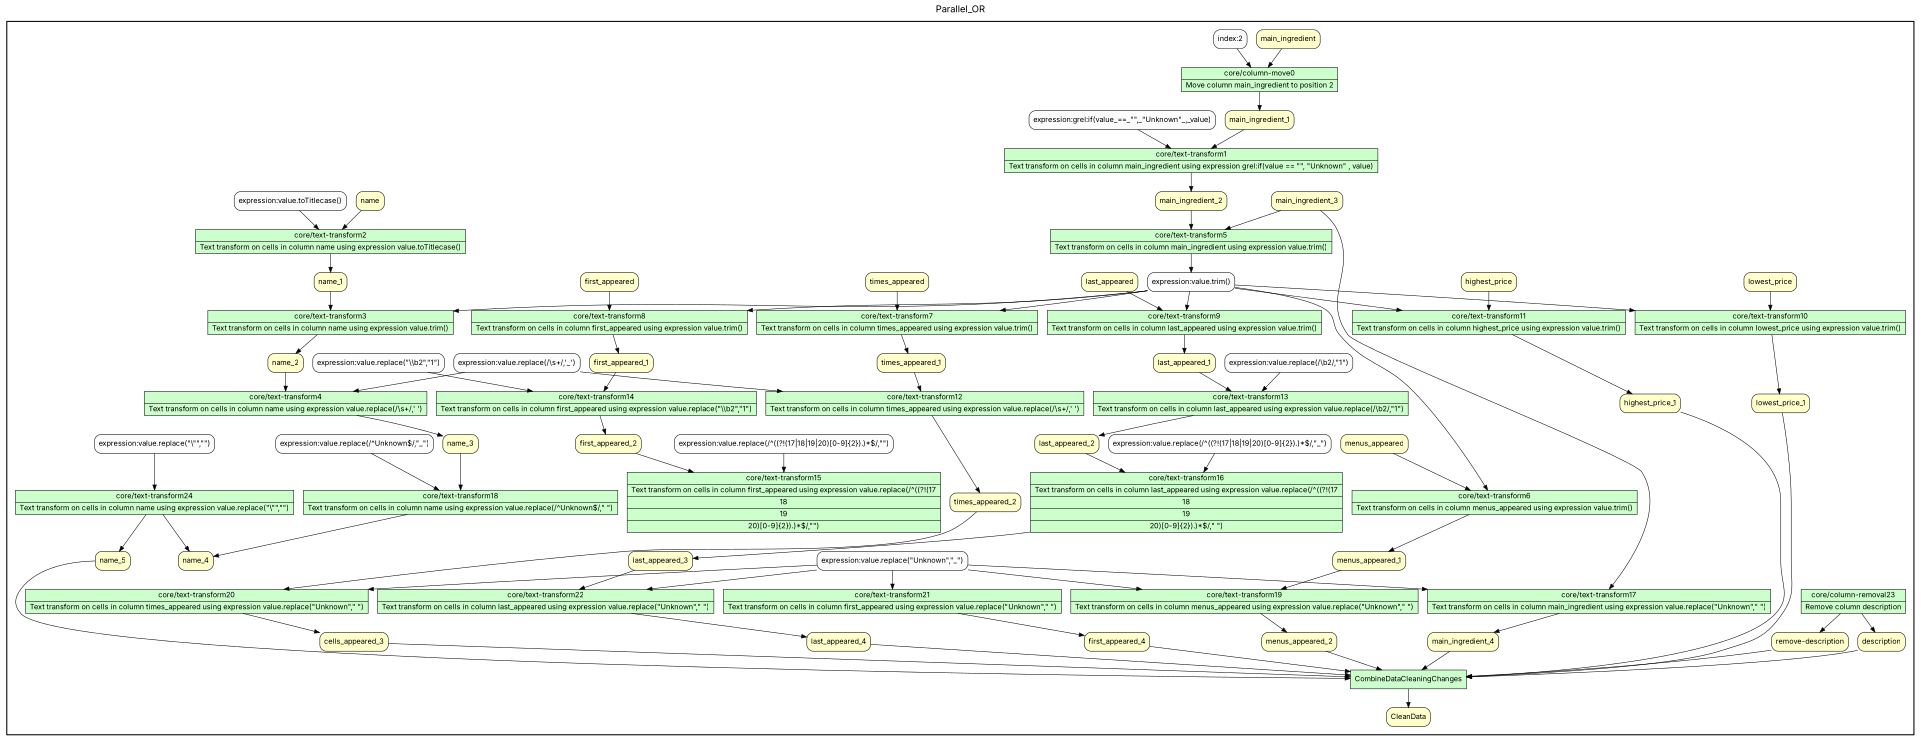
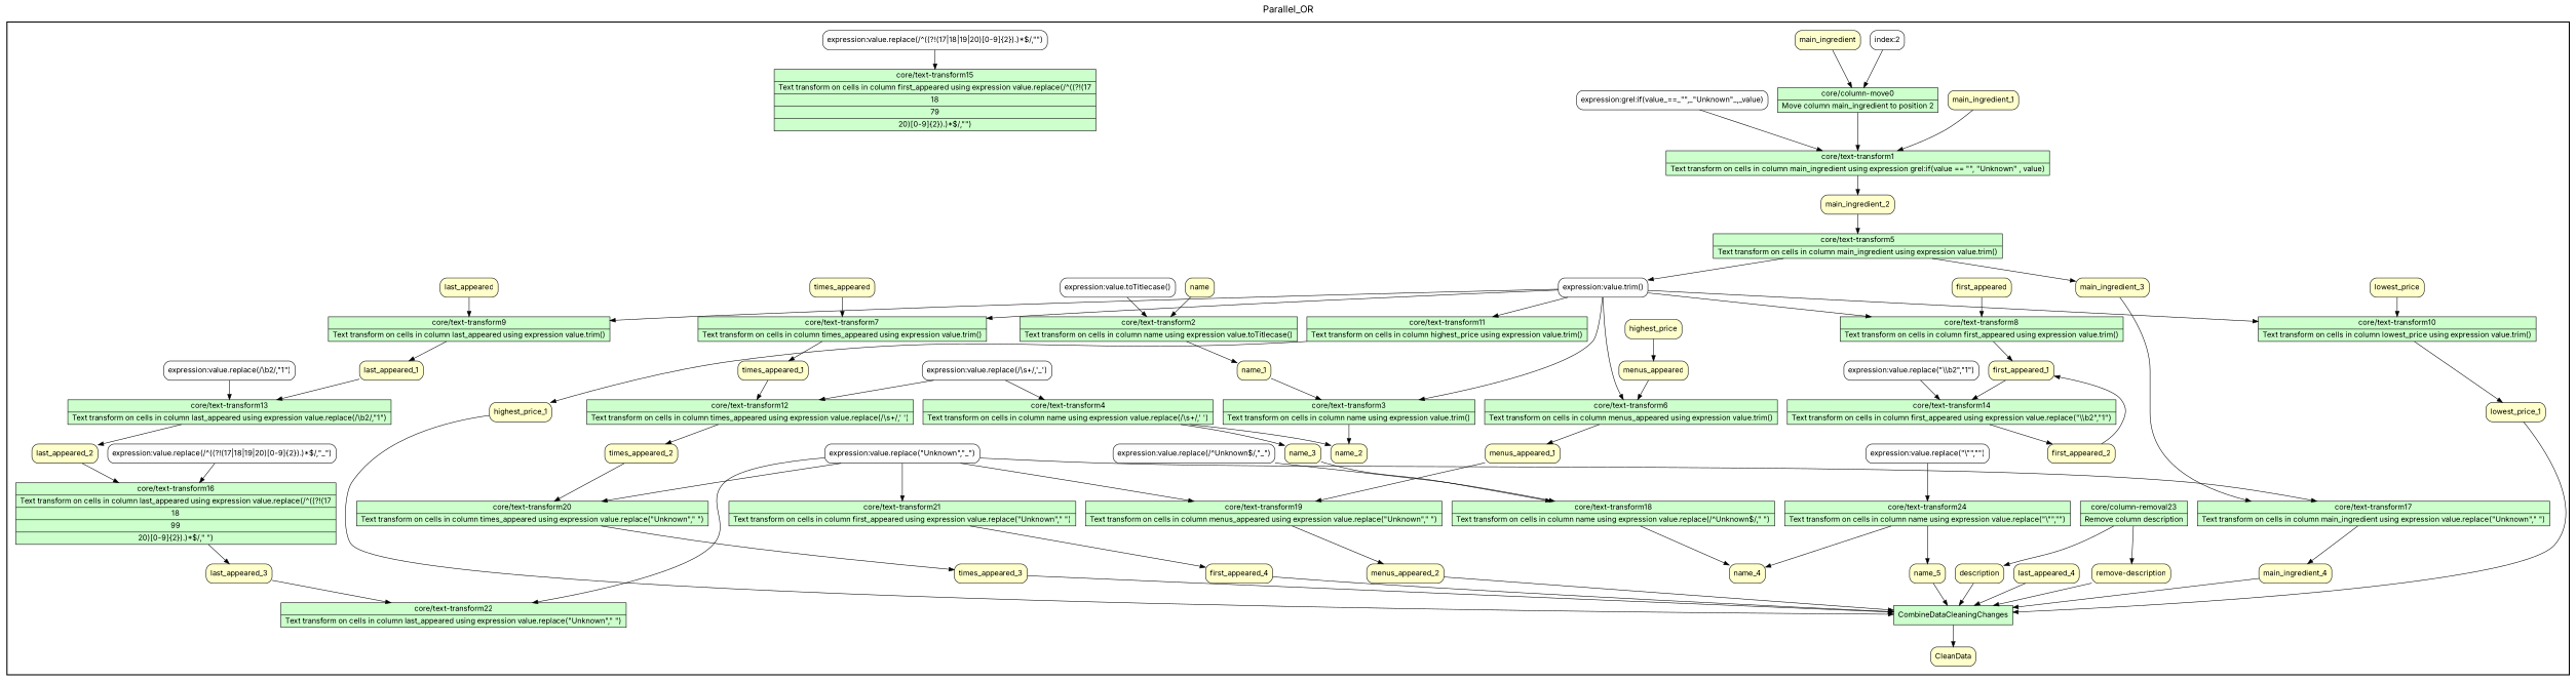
  digraph {
    fontname=Inter
    fontsize=18
    label=Parallel_OR
    labelloc=t
    rankdir=TB
    node [fillcolor="#FFFFCC" fontname=Inter peripheries=1 shape=box style="rounded,filled"]
    edge [fontname=Inter]
    n1 [fillcolor="#CCFFCC" label="{<f0> core/column-move0 |<f1> Move column main_ingredient to position 2}" rankdir=LR shape=record style=filled]
    main_ingredient_1
    n3 [fillcolor="#CCFFCC" label="{<f0> core/text-transform1 |<f1> Text transform on cells in column main_ingredient using expression grel\:if(value == \"\", \"Unknown\" , value)}" rankdir=LR shape=record style=filled]
    main_ingredient_2
    n5 [fillcolor="#CCFFCC" label="{<f0> core/text-transform2 |<f1> Text transform on cells in column name using expression value.toTitlecase()}" rankdir=LR shape=record style=filled]
    name_1
    n7 [fillcolor="#CCFFCC" label="{<f0> core/text-transform3 |<f1> Text transform on cells in column name using expression value.trim()}" rankdir=LR shape=record style=filled]
    name_2
    n9 [fillcolor="#CCFFCC" label="{<f0> core/text-transform4 |<f1> Text transform on cells in column name using expression value.replace(/\\s+/,' ')}" rankdir=LR shape=record style=filled]
    name_3
    n11 [fillcolor="#CCFFCC" label="{<f0> core/text-transform5 |<f1> Text transform on cells in column main_ingredient using expression value.trim()}" rankdir=LR shape=record style=filled]
    main_ingredient_3
    n13 [fillcolor="#CCFFCC" label="{<f0> core/text-transform6 |<f1> Text transform on cells in column menus_appeared using expression value.trim()}" rankdir=LR shape=record style=filled]
    menus_appeared_1
    n15 [fillcolor="#CCFFCC" label="{<f0> core/text-transform7 |<f1> Text transform on cells in column times_appeared using expression value.trim()}" rankdir=LR shape=record style=filled]
    times_appeared_1
    n17 [fillcolor="#CCFFCC" label="{<f0> core/text-transform8 |<f1> Text transform on cells in column first_appeared using expression value.trim()}" rankdir=LR shape=record style=filled]
    first_appeared_1
    n19 [fillcolor="#CCFFCC" label="{<f0> core/text-transform9 |<f1> Text transform on cells in column last_appeared using expression value.trim()}" rankdir=LR shape=record style=filled]
    last_appeared_1
    n21 [fillcolor="#CCFFCC" label="{<f0> core/text-transform10 |<f1> Text transform on cells in column lowest_price using expression value.trim()}" rankdir=LR shape=record style=filled]
    lowest_price_1
    n23 [fillcolor="#CCFFCC" label="{<f0> core/text-transform11 |<f1> Text transform on cells in column highest_price using expression value.trim()}" rankdir=LR shape=record style=filled]
    highest_price_1
    n25 [fillcolor="#CCFFCC" label="{<f0> core/text-transform12 |<f1> Text transform on cells in column times_appeared using expression value.replace(/\\s+/,' ')}" rankdir=LR shape=record style=filled]
    times_appeared_2
    n27 [fillcolor="#CCFFCC" label="{<f0> core/text-transform13 |<f1> Text transform on cells in column last_appeared using expression value.replace(/\\b2/,\"1\")}" rankdir=LR shape=record style=filled]
    last_appeared_2
    n29 [fillcolor="#CCFFCC" label="{<f0> core/text-transform14 |<f1> Text transform on cells in column first_appeared using expression value.replace(\"\\\\b2\",\"1\")}" rankdir=LR shape=record style=filled]
    first_appeared_2
-   n31 [fillcolor="#CCFFCC" label="{<f0> core/text-transform15 |<f1> Text transform on cells in column first_appeared using expression value.replace(/^((?!(17|18|19|20)[0-9]\{2\}).)*$/,\"\")}" rankdir=LR shape=record style=filled]
-   n32 [fillcolor="#CCFFCC" label="{<f0> core/text-transform16 |<f1> Text transform on cells in column last_appeared using expression value.replace(/^((?!(17|18|19|20)[0-9]\{2\}).)*$/,\" \")}" rankdir=LR shape=record style=filled]
+   n31 [fillcolor="#CCFFCC" label="{<f0> core/text-transform15 |<f1> Text transform on cells in column first_appeared using expression value.replace(/^((?!(17|18|79|20)[0-9]\{2\}).)*$/,\"\")}" rankdir=LR shape=record style=filled]
+   n32 [fillcolor="#CCFFCC" label="{<f0> core/text-transform16 |<f1> Text transform on cells in column last_appeared using expression value.replace(/^((?!(17|18|99|20)[0-9]\{2\}).)*$/,\" \")}" rankdir=LR shape=record style=filled]
    last_appeared_3
    n34 [fillcolor="#CCFFCC" label="{<f0> core/text-transform17 |<f1> Text transform on cells in column main_ingredient using expression value.replace(\"Unknown\",\" \")}" rankdir=LR shape=record style=filled]
    main_ingredient_4
    n36 [fillcolor="#CCFFCC" label="{<f0> core/text-transform18 |<f1> Text transform on cells in column name using expression value.replace(/^Unknown$/,\" \")}" rankdir=LR shape=record style=filled]
    name_4
    n38 [fillcolor="#CCFFCC" label="{<f0> core/text-transform19 |<f1> Text transform on cells in column menus_appeared using expression value.replace(\"Unknown\",\" \")}" rankdir=LR shape=record style=filled]
    menus_appeared_2
    n40 [fillcolor="#CCFFCC" label="{<f0> core/text-transform20 |<f1> Text transform on cells in column times_appeared using expression value.replace(\"Unknown\",\" \")}" rankdir=LR shape=record style=filled]
-   times_appeared_3 [label=cells_appeared_3]
+   times_appeared_3
    n42 [fillcolor="#CCFFCC" label="{<f0> core/text-transform21 |<f1> Text transform on cells in column first_appeared using expression value.replace(\"Unknown\",\" \")}" rankdir=LR shape=record style=filled]
    first_appeared_4
    n44 [fillcolor="#CCFFCC" label="{<f0> core/text-transform22 |<f1> Text transform on cells in column last_appeared using expression value.replace(\"Unknown\",\" \")}" rankdir=LR shape=record style=filled]
    last_appeared_4
    n46 [fillcolor="#CCFFCC" label="{<f0> core/column-removal23 |<f1> Remove column description}" rankdir=LR shape=record style=filled]
    "remove-description"
    n48 [fillcolor="#CCFFCC" label="{<f0> core/text-transform24 |<f1> Text transform on cells in column name using expression value.replace(\"\\\"\",\"\")}" rankdir=LR shape=record style=filled]
    name_5
    CombineDataCleaningChanges [fillcolor="#CCFFCC" style=filled]
    CleanData
    main_ingredient
    name
    menus_appeared
    times_appeared
    first_appeared
    last_appeared
    lowest_price
    highest_price
    description
    "index:2" [fillcolor="#FCFCFC"]
    "expression:grel:if(value_==_\"\",_\"Unknown\"_,_value)" [fillcolor="#FCFCFC"]
    "expression:value.toTitlecase()" [fillcolor="#FCFCFC"]
    "expression:value.trim()" [fillcolor="#FCFCFC"]
    "expression:value.replace(/\\s+/,'_')" [fillcolor="#FCFCFC"]
    "expression:value.replace(/\\b2/,\"1\")" [fillcolor="#FCFCFC"]
    "expression:value.replace(\"\\\\b2\",\"1\")" [fillcolor="#FCFCFC"]
    "expression:value.replace(/^((?!(17|18|19|20)[0-9]{2}).)*$/,\"\")" [fillcolor="#FCFCFC"]
    "expression:value.replace(/^((?!(17|18|19|20)[0-9]{2}).)*$/,\"_\")" [fillcolor="#FCFCFC"]
    "expression:value.replace(\"Unknown\",\"_\")" [fillcolor="#FCFCFC"]
    "expression:value.replace(/^Unknown$/,\"_\")" [fillcolor="#FCFCFC"]
    "expression:value.replace(\"\\\"\",\"\")" [fillcolor="#FCFCFC"]
    subgraph cluster_1 {
      color=black
      label=""
      penwidth=2
      subgraph cluster_2 {
        color=black
        label=""
        penwidth=0
        n1
        main_ingredient_1
        n3
        main_ingredient_2
        n5
        name_1
        n7
        name_2
        n9
        name_3
        n11
        main_ingredient_3
        n13
        menus_appeared_1
        n15
        times_appeared_1
        n17
        first_appeared_1
        n19
        last_appeared_1
        n21
        lowest_price_1
        n23
        highest_price_1
        n25
        times_appeared_2
        n27
        last_appeared_2
        n29
        first_appeared_2
        n31
        n32
        last_appeared_3
        n34
        main_ingredient_4
        n36
        name_4
        n38
        menus_appeared_2
        n40
        times_appeared_3
        n42
        first_appeared_4
        n44
        last_appeared_4
        n46
        "remove-description"
        n48
        name_5
        CombineDataCleaningChanges
        CleanData
        main_ingredient
        name
        menus_appeared
        times_appeared
        first_appeared
        last_appeared
        lowest_price
        highest_price
        description
        "index:2"
        "expression:grel:if(value_==_\"\",_\"Unknown\"_,_value)"
        "expression:value.toTitlecase()"
        "expression:value.trim()"
        "expression:value.replace(/\\s+/,'_')"
        "expression:value.replace(/\\b2/,\"1\")"
        "expression:value.replace(\"\\\\b2\",\"1\")"
        "expression:value.replace(/^((?!(17|18|19|20)[0-9]{2}).)*$/,\"\")"
        "expression:value.replace(/^((?!(17|18|19|20)[0-9]{2}).)*$/,\"_\")"
        "expression:value.replace(\"Unknown\",\"_\")"
        "expression:value.replace(/^Unknown$/,\"_\")"
        "expression:value.replace(\"\\\"\",\"\")"
      }
    }
-   n1 -> main_ingredient_1
+   n1 -> n3
    main_ingredient_1 -> n3
    n3 -> main_ingredient_2
    main_ingredient_2 -> n11
    n5 -> name_1
    name_1 -> n7
    n7 -> name_2
-   name_2 -> n9
+   n9 -> name_2
    n9 -> name_3
    name_3 -> n36
-   main_ingredient_3 -> n11
+   n11 -> main_ingredient_3
    n11 -> "expression:value.trim()"
    main_ingredient_3 -> n34
    n13 -> menus_appeared_1
    menus_appeared_1 -> n38
    n15 -> times_appeared_1
    times_appeared_1 -> n25
    n17 -> first_appeared_1
    first_appeared_1 -> n29
    n19 -> last_appeared_1
    last_appeared_1 -> n27
    n21 -> lowest_price_1
    lowest_price_1 -> CombineDataCleaningChanges
    n23 -> highest_price_1
    highest_price_1 -> CombineDataCleaningChanges
    n25 -> times_appeared_2
    times_appeared_2 -> n40
    n27 -> last_appeared_2
    last_appeared_2 -> n32
    n29 -> first_appeared_2
-   first_appeared_2 -> n31
+   first_appeared_2 -> first_appeared_1
    n32 -> last_appeared_3
    last_appeared_3 -> n44
    n34 -> main_ingredient_4
    main_ingredient_4 -> CombineDataCleaningChanges
    n36 -> name_4
    n38 -> menus_appeared_2
    menus_appeared_2 -> CombineDataCleaningChanges
    n40 -> times_appeared_3
    times_appeared_3 -> CombineDataCleaningChanges
    n42 -> first_appeared_4
    first_appeared_4 -> CombineDataCleaningChanges
-   n44 -> last_appeared_4
    last_appeared_4 -> CombineDataCleaningChanges
    n46 -> "remove-description"
    n46 -> description
    "remove-description" -> CombineDataCleaningChanges
    n48 -> name_4
    n48 -> name_5
    name_5 -> CombineDataCleaningChanges
    CombineDataCleaningChanges -> CleanData
    main_ingredient -> n1
    name -> n5
    menus_appeared -> n13
    times_appeared -> n15
    first_appeared -> n17
    last_appeared -> n19
    lowest_price -> n21
-   highest_price -> n23
+   highest_price -> menus_appeared
    description -> CombineDataCleaningChanges
    "index:2" -> n1
    "expression:grel:if(value_==_\"\",_\"Unknown\"_,_value)" -> n3
    "expression:value.toTitlecase()" -> n5
    "expression:value.trim()" -> n7
    "expression:value.trim()" -> n13
    "expression:value.trim()" -> n15
    "expression:value.trim()" -> n17
    "expression:value.trim()" -> n19
    "expression:value.trim()" -> n21
    "expression:value.trim()" -> n23
    "expression:value.replace(/\\s+/,'_')" -> n9
    "expression:value.replace(/\\s+/,'_')" -> n25
    "expression:value.replace(/\\b2/,\"1\")" -> n27
    "expression:value.replace(\"\\\\b2\",\"1\")" -> n29
    "expression:value.replace(/^((?!(17|18|19|20)[0-9]{2}).)*$/,\"\")" -> n31
    "expression:value.replace(/^((?!(17|18|19|20)[0-9]{2}).)*$/,\"_\")" -> n32
    "expression:value.replace(\"Unknown\",\"_\")" -> n34
    "expression:value.replace(\"Unknown\",\"_\")" -> n38
    "expression:value.replace(\"Unknown\",\"_\")" -> n40
    "expression:value.replace(\"Unknown\",\"_\")" -> n42
    "expression:value.replace(\"Unknown\",\"_\")" -> n44
    "expression:value.replace(/^Unknown$/,\"_\")" -> n36
    "expression:value.replace(\"\\\"\",\"\")" -> n48
  }
